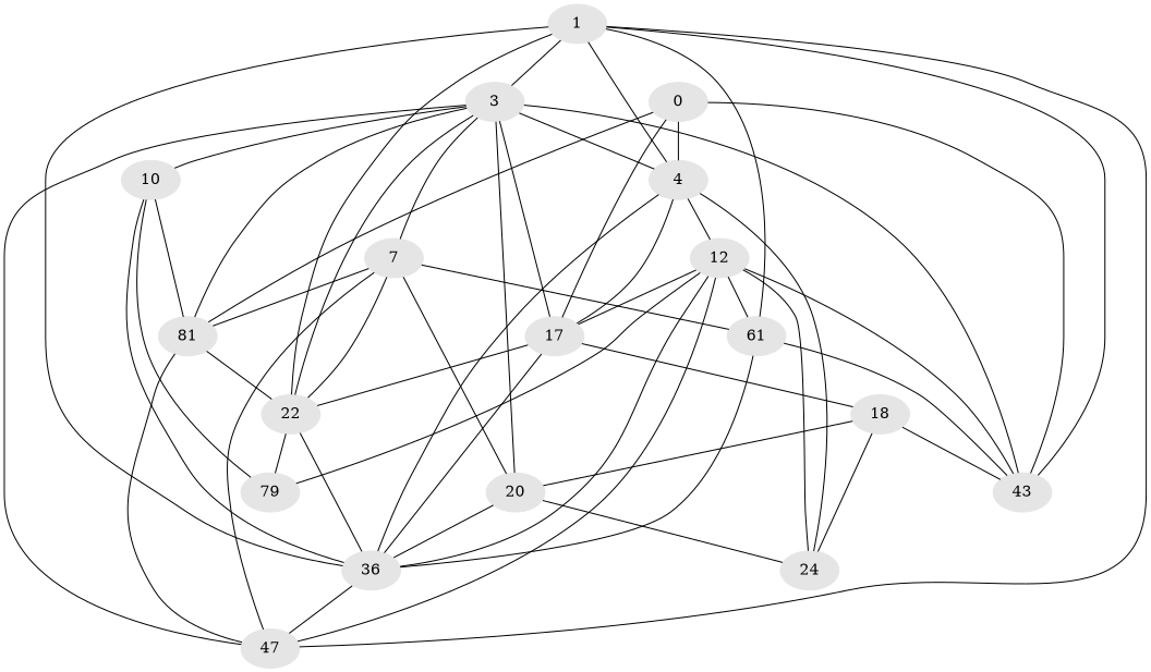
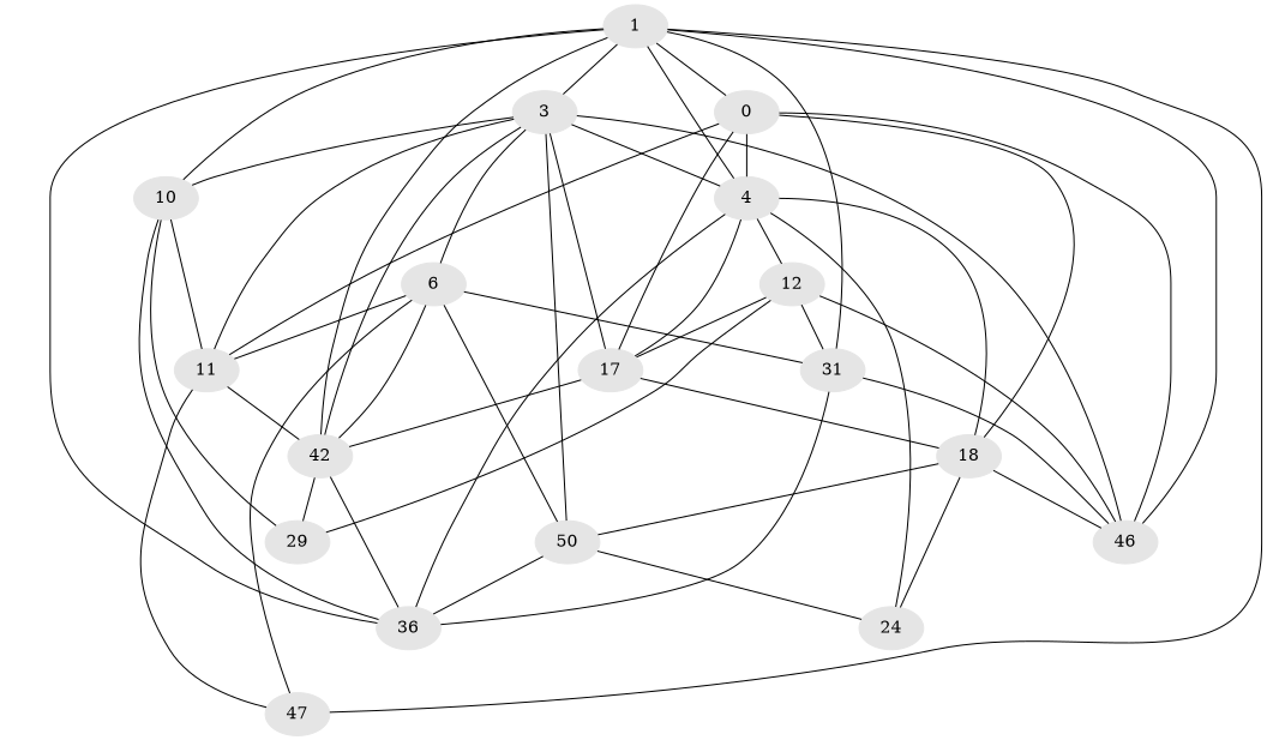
  graph {
    node [color=gray90 style=filled]
    1 [super="+9+40"]
    n2 [label=0 super="+25"]
    3 [super="+6+21+48"]
    4 [super="+8+5"]
    10 [super="+19"]
-   22 [super="+42+34"]
-   31 [super="+45+59+58" label=61]
+   22 [super="+42+34" label=42]
+   31 [super="+45+59+58"]
    36 [super="+53+57"]
-   46 [super="+54" label=43]
+   46 [super="+54"]
    47 [super="+50"]
-   11 [super="+51+14" label=81]
+   11 [super="+51+14"]
    17 [super="+49+55+23"]
    18 [super="+35+60"]
-   7 [super="+32+13+26"]
-   20 [super="+37"]
+   7 [super="+32+13+26" label=6]
+   20 [super="+37" label=50]
    12 [super="+30+44"]
    24
-   29 [label=79]
+   29
+   1 -- n2
    1 -- 3
    1 -- 4
+   1 -- 10 [weight=2]
    1 -- 22 [weight=2]
    1 -- 31 [weight=2]
    1 -- 36
    1 -- 46
    1 -- 47
    n2 -- 4 [weight=2]
    n2 -- 46
    n2 -- 11
    n2 -- 17
+   n2 -- 18 [weight=2]
    3 -- 4 [weight=2]
    3 -- 10
    3 -- 22
    3 -- 46 [weight=2]
-   3 -- 47
    3 -- 11 [weight=2]
    3 -- 17 [weight=3]
    3 -- 7 [weight=2]
    3 -- 20
    4 -- 36
    4 -- 17 [weight=2]
+   4 -- 18 [weight=3]
    4 -- 12
    4 -- 24
    10 -- 36
    10 -- 11
    10 -- 29
    22 -- 36
    22 -- 29
    31 -- 36
    31 -- 46
-   36 -- 47
    11 -- 22
    11 -- 47
    17 -- 22
-   17 -- 36
    17 -- 18
    18 -- 46
    18 -- 20
    18 -- 24
    7 -- 22
    7 -- 31 [weight=2]
    7 -- 47
    7 -- 11 [weight=2]
    7 -- 20 [weight=2]
    20 -- 36
    20 -- 24
    12 -- 31
-   12 -- 36
    12 -- 46
-   12 -- 47
    12 -- 17
-   12 -- 24
    12 -- 29
  }
